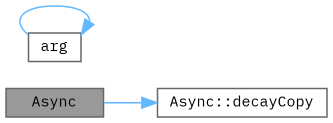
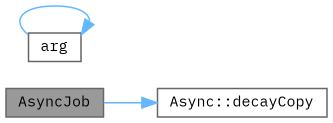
  digraph {
    fontname="IBM Plex Mono"
    rankdir=LR
    node [color=grey40 fillcolor=white fontname="IBM Plex Mono" fontsize=10 shape=box style=filled]
    edge [color=steelblue1 fontname="IBM Plex Mono" fontsize=10 labelfontname=Helvetica labelfontsize=10 style=solid]
-   n1 [color=gray40 fillcolor=grey60 fontcolor=black height=0.2 label=Async width=0.4]
+   n1 [color=gray40 fillcolor=grey60 fontcolor=black height=0.2 label=AsyncJob width=0.4]
    n2 [height=0.2 label="Async::decayCopy" width=0.4]
    n3 [height=0.2 label=arg width=0.4]
    n1 -> n2
    n3 -> n3
  }
